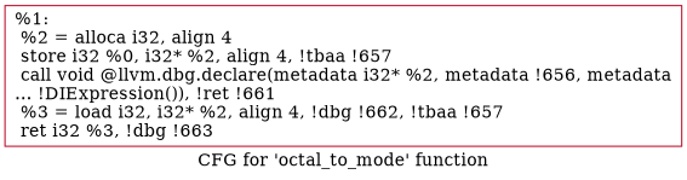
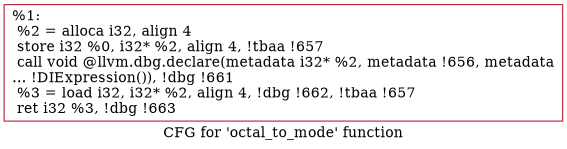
  digraph {
    label="CFG for 'octal_to_mode' function"
    fontname="DejaVu Serif"
-   n1 [color="#b70d28ff" fillcolor=white label="{%1:\l  %2 = alloca i32, align 4\l  store i32 %0, i32* %2, align 4, !tbaa !657\l  call void @llvm.dbg.declare(metadata i32* %2, metadata !656, metadata\l... !DIExpression()), !ret !661\l  %3 = load i32, i32* %2, align 4, !dbg !662, !tbaa !657\l  ret i32 %3, !dbg !663\l}" shape=record style=filled fontname="DejaVu Serif"]
+   n1 [color="#b70d28ff" fillcolor=white label="{%1:\l  %2 = alloca i32, align 4\l  store i32 %0, i32* %2, align 4, !tbaa !657\l  call void @llvm.dbg.declare(metadata i32* %2, metadata !656, metadata\l... !DIExpression()), !dbg !661\l  %3 = load i32, i32* %2, align 4, !dbg !662, !tbaa !657\l  ret i32 %3, !dbg !663\l}" shape=record style=filled fontname="DejaVu Serif"]
  }
